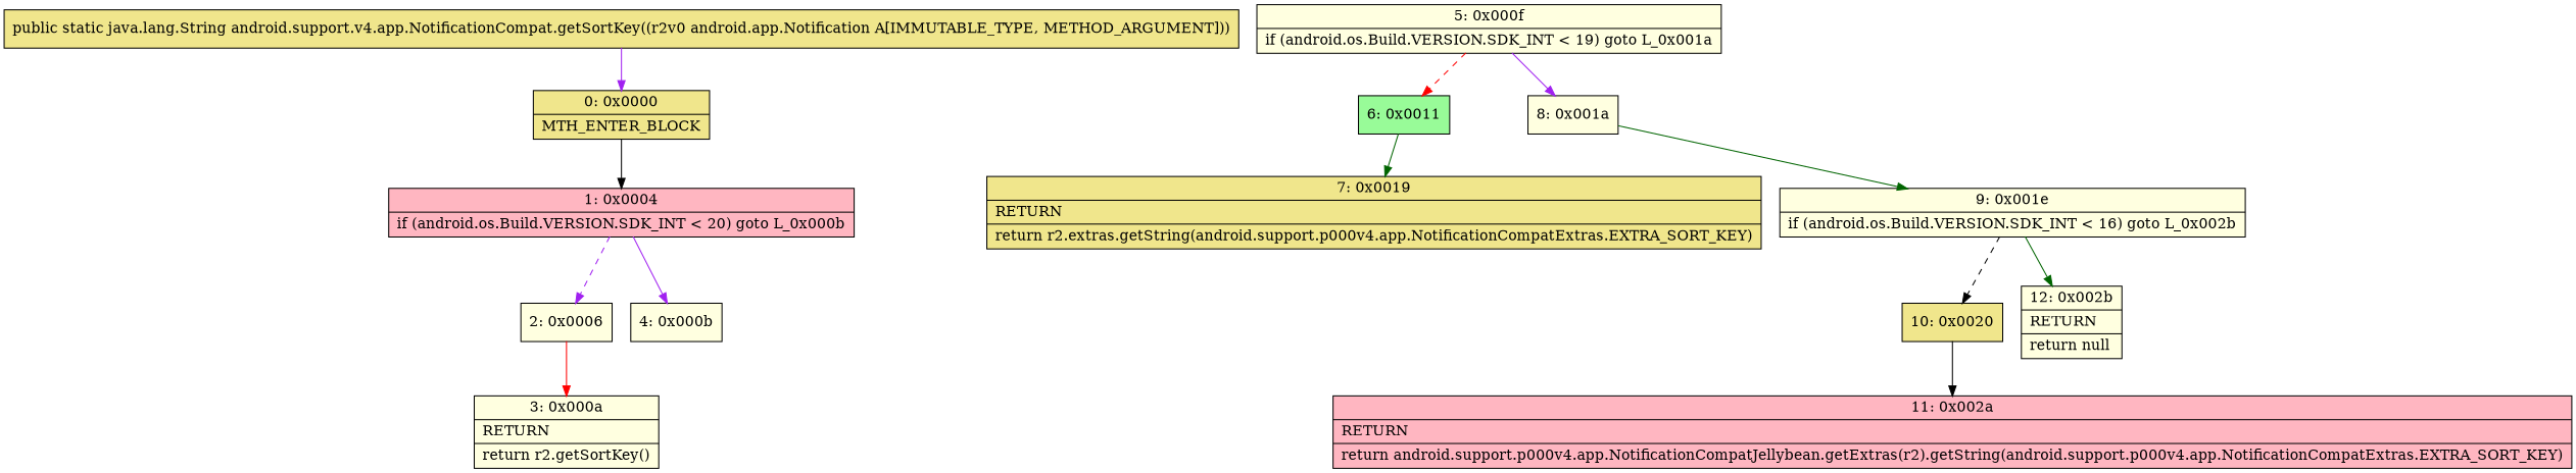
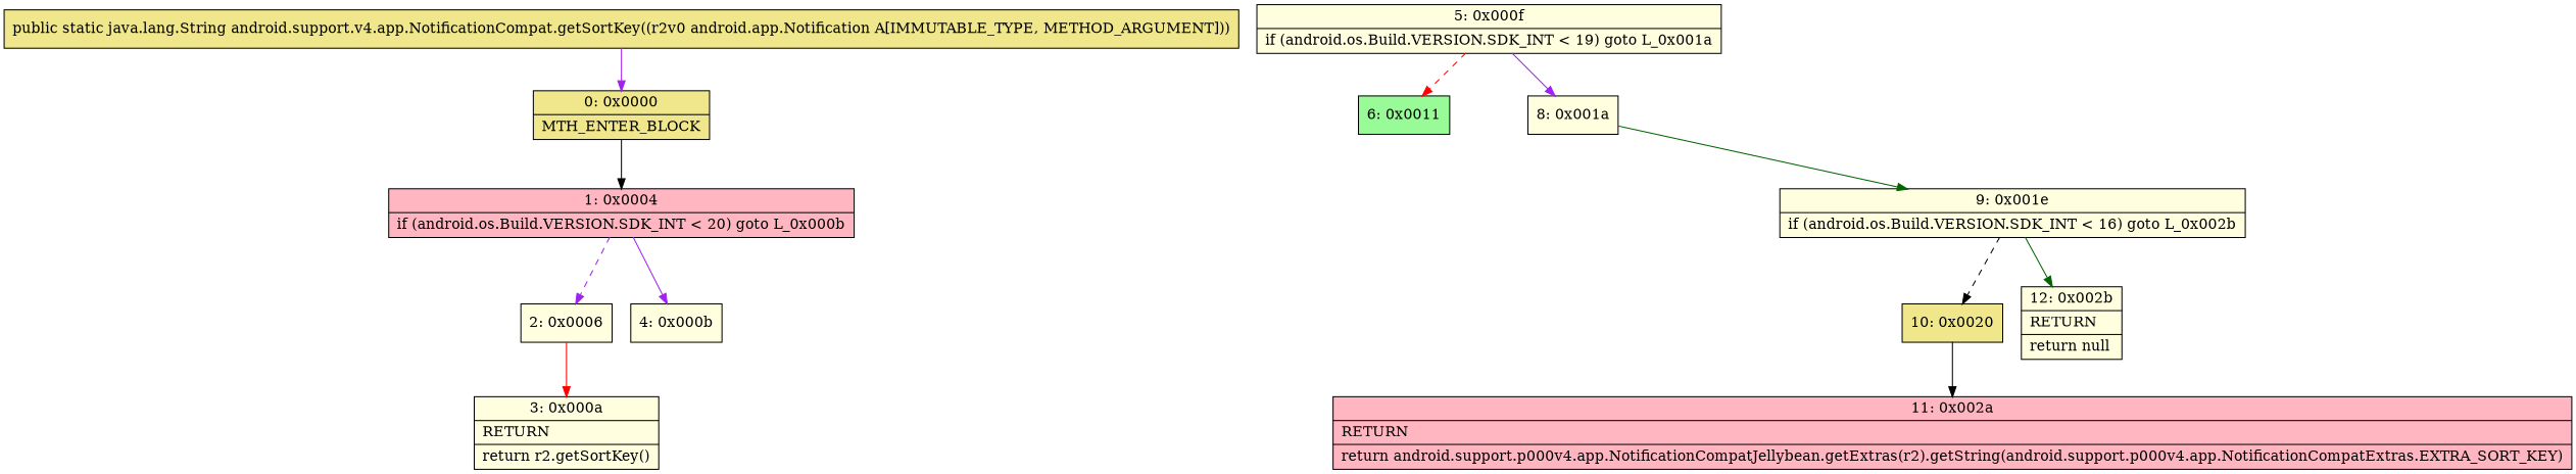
  digraph {
    node [fillcolor=lightyellow shape=record style=filled]
    edge [color=purple]
    n1 [fillcolor=khaki label="{0\:\ 0x0000|MTH_ENTER_BLOCK\l}"]
    n2 [fillcolor=lightpink label="{1\:\ 0x0004|if (android.os.Build.VERSION.SDK_INT \< 20) goto L_0x000b\l}"]
    n3 [label="{2\:\ 0x0006}"]
    n4 [label="{4\:\ 0x000b}"]
    n5 [label="{3\:\ 0x000a|RETURN\l|return r2.getSortKey()\l}"]
    n6 [label="{5\:\ 0x000f|if (android.os.Build.VERSION.SDK_INT \< 19) goto L_0x001a\l}"]
    n7 [fillcolor=palegreen label="{6\:\ 0x0011}"]
    n8 [label="{8\:\ 0x001a}"]
-   n9 [fillcolor=khaki label="{7\:\ 0x0019|RETURN\l|return r2.extras.getString(android.support.p000v4.app.NotificationCompatExtras.EXTRA_SORT_KEY)\l}"]
    n10 [label="{9\:\ 0x001e|if (android.os.Build.VERSION.SDK_INT \< 16) goto L_0x002b\l}"]
    n11 [fillcolor=khaki label="{10\:\ 0x0020}"]
    n12 [label="{12\:\ 0x002b|RETURN\l|return null\l}"]
    n13 [fillcolor=lightpink label="{11\:\ 0x002a|RETURN\l|return android.support.p000v4.app.NotificationCompatJellybean.getExtras(r2).getString(android.support.p000v4.app.NotificationCompatExtras.EXTRA_SORT_KEY)\l}"]
    n14 [fillcolor=khaki label="{public static java.lang.String android.support.v4.app.NotificationCompat.getSortKey((r2v0 android.app.Notification A[IMMUTABLE_TYPE, METHOD_ARGUMENT])) }"]
    n1 -> n2 [color=black]
    n2 -> n3 [style=dashed]
    n2 -> n4
    n3 -> n5 [color=red]
    n6 -> n7 [color=red style=dashed]
    n6 -> n8
-   n7 -> n9 [color=darkgreen]
    n8 -> n10 [color=darkgreen]
    n10 -> n11 [color=black style=dashed]
    n10 -> n12 [color=darkgreen]
    n11 -> n13 [color=black]
    n14 -> n1
  }
